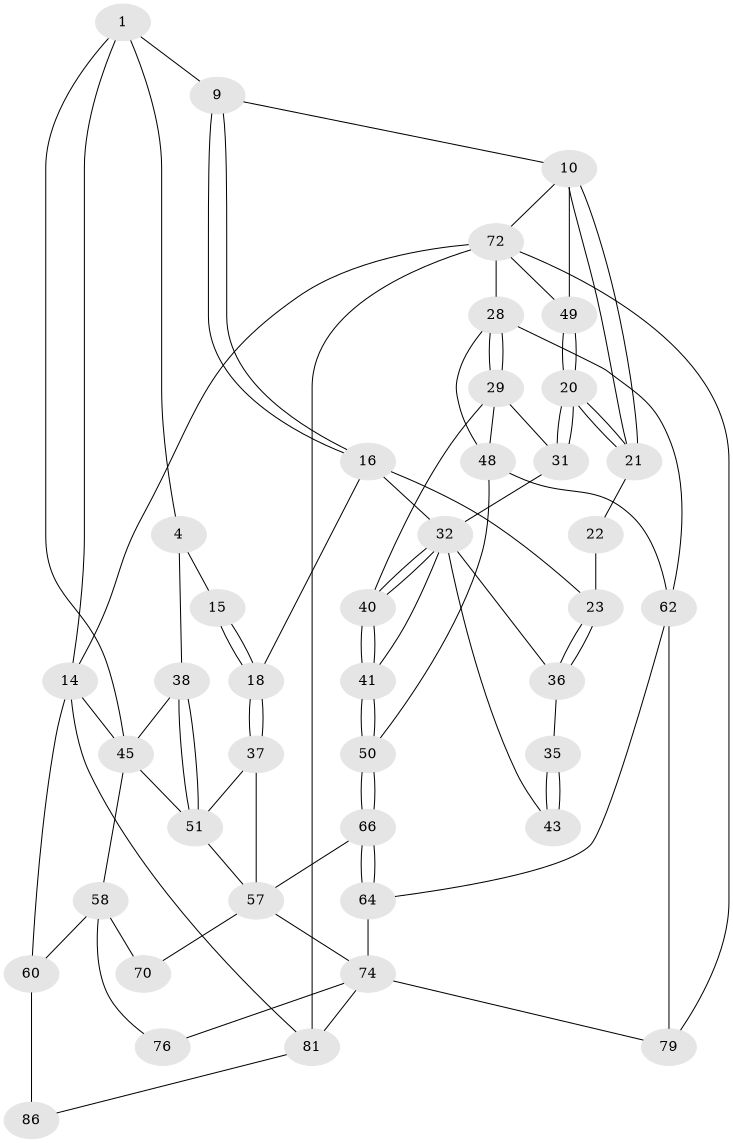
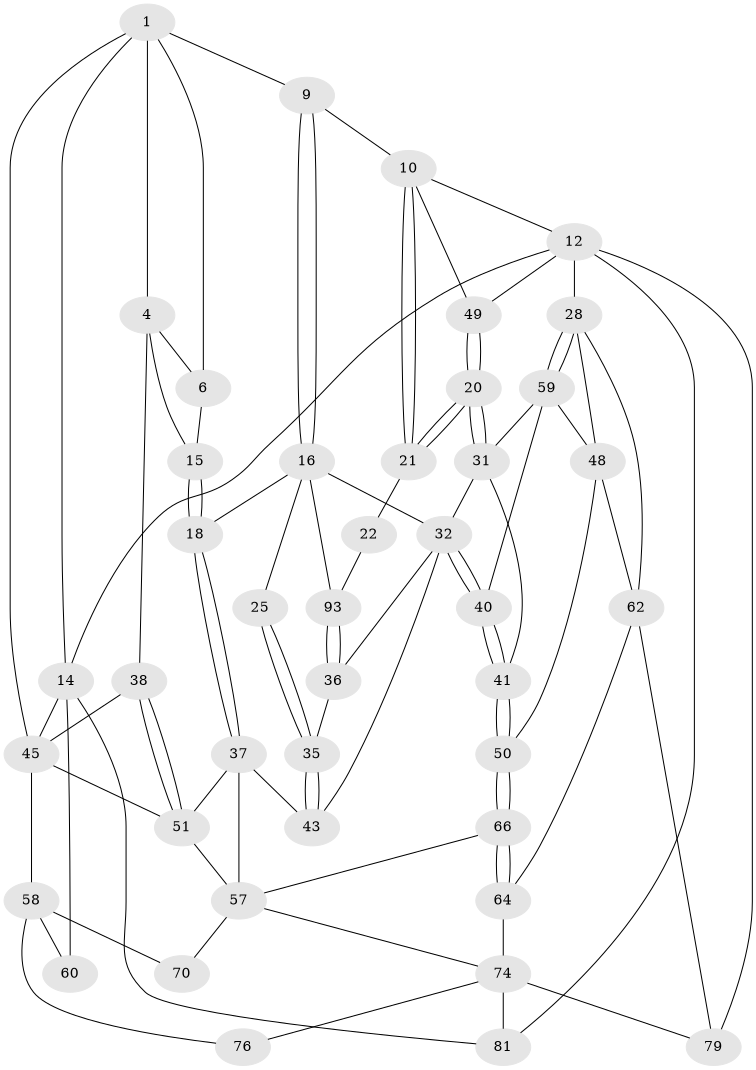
  graph {
    node [color=gray90 style=filled]
    1 [super="+2+7"]
    4 [super="+5"]
+   6 [super="+8"]
    9
    14 [super="+61"]
    45 [super="+46+47"]
    15
    38 [super="+39"]
    10 [super="+11"]
    16 [super="+17+24"]
    81 [super="+82+85"]
    60 [super="+83"]
    51 [super="+52"]
    58 [super="+59"]
    18
-   12 [super="+13+26" label=72]
+   12 [super="+13+26"]
    n17 [label=49]
    21
-   23
+   23 [label=93]
+   25
    32 [super="+33"]
    28 [super="+55"]
    79
    20
    22
-   29 [super="+30"]
+   29 [super="+30" label=59]
    48 [super="+49"]
    62 [super="+66+63"]
-   86
    37 [super="+44"]
    n31 [label=36]
    35
    43
    57 [super="+68"]
    31
    40
    41
    50
    64
    70 [super="+71+72"]
    74 [super="+75+77"]
    n42 [label=66]
    76
    1 -- 4
+   1 -- 6
    1 -- 9
    1 -- 14
    1 -- 45
+   4 -- 6
    4 -- 15
    4 -- 38
+   6 -- 15
    9 -- 10
    9 -- 16
    9 -- 16
    14 -- 45 [weight=2]
    14 -- 81
    14 -- 60
    45 -- 51
    45 -- 58
    15 -- 18
    15 -- 18
    38 -- 45
    38 -- 51
    38 -- 51
    10 -- 12
    10 -- n17
    10 -- 21
    10 -- 21
    16 -- 18
    16 -- 23
+   16 -- 25 [weight=2]
    16 -- 32
-   81 -- 86
-   60 -- 86 [weight=2]
    51 -- 57
    58 -- 60
    58 -- 70 [weight=2]
    58 -- 76
    18 -- 37
    18 -- 37
    12 -- 14
    12 -- 81 [weight=2]
    12 -- n17
    12 -- 28 [weight=2]
    12 -- 79
    n17 -- 20
    n17 -- 20
    21 -- 22
    23 -- n31
    23 -- n31
+   25 -- 35
+   25 -- 35
    32 -- n31
    32 -- 43
    32 -- 40
    32 -- 40
-   32 -- 41
+   31 -- 41
    28 -- 29
    28 -- 29
    28 -- 48
    28 -- 62
    20 -- 21
    20 -- 21
    20 -- 31
    20 -- 31
    22 -- 23
    29 -- 48
    29 -- 31
    29 -- 40
    48 -- 62
    48 -- 50
    62 -- 79
    62 -- 64
    37 -- 51
+   37 -- 43
    37 -- 57
    n31 -- 35
    35 -- 43
    35 -- 43
    57 -- 70
    57 -- 74
    31 -- 32
    40 -- 41
    40 -- 41
    41 -- 50
    41 -- 50
    50 -- n42
    50 -- n42
    64 -- 74
    74 -- 81 [weight=2]
    74 -- 79
    74 -- 76
    n42 -- 57
    n42 -- 64
    n42 -- 64
  }
